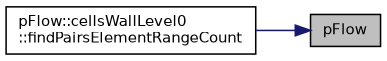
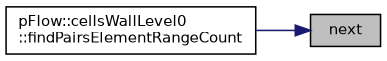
  digraph {
    rankdir=RL
    node [color=black fontname=Helvetica fontsize=10 shape=record style=filled]
-   n1 [fillcolor=grey75 fontcolor=black height=0.2 label=pFlow width=0.4]
+   n1 [fillcolor=grey75 fontcolor=black height=0.2 label=next width=0.4]
    n2 [fillcolor=white height=0.2 label="pFlow::cellsWallLevel0\l::findPairsElementRangeCount" width=0.4]
    n1 -> n2 [color=midnightblue dir=back fontname=Helvetica fontsize=10 labelfontname=Helvetica labelfontsize=10 style=solid]
  }
